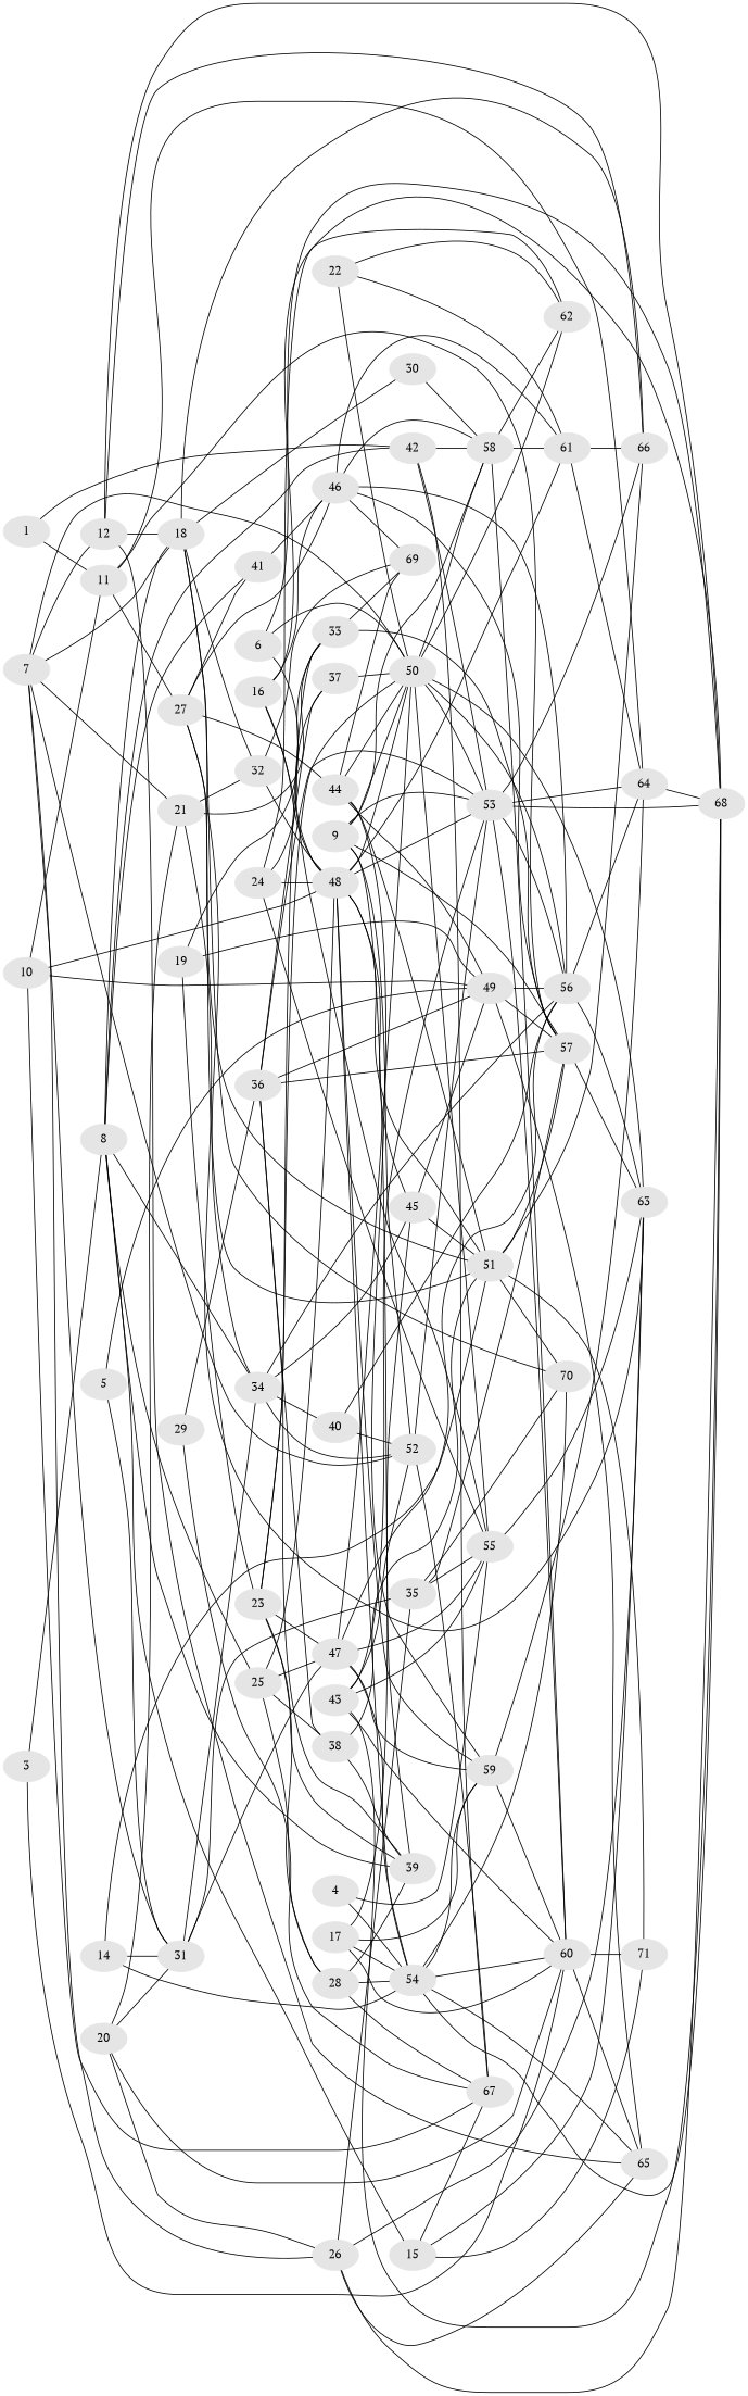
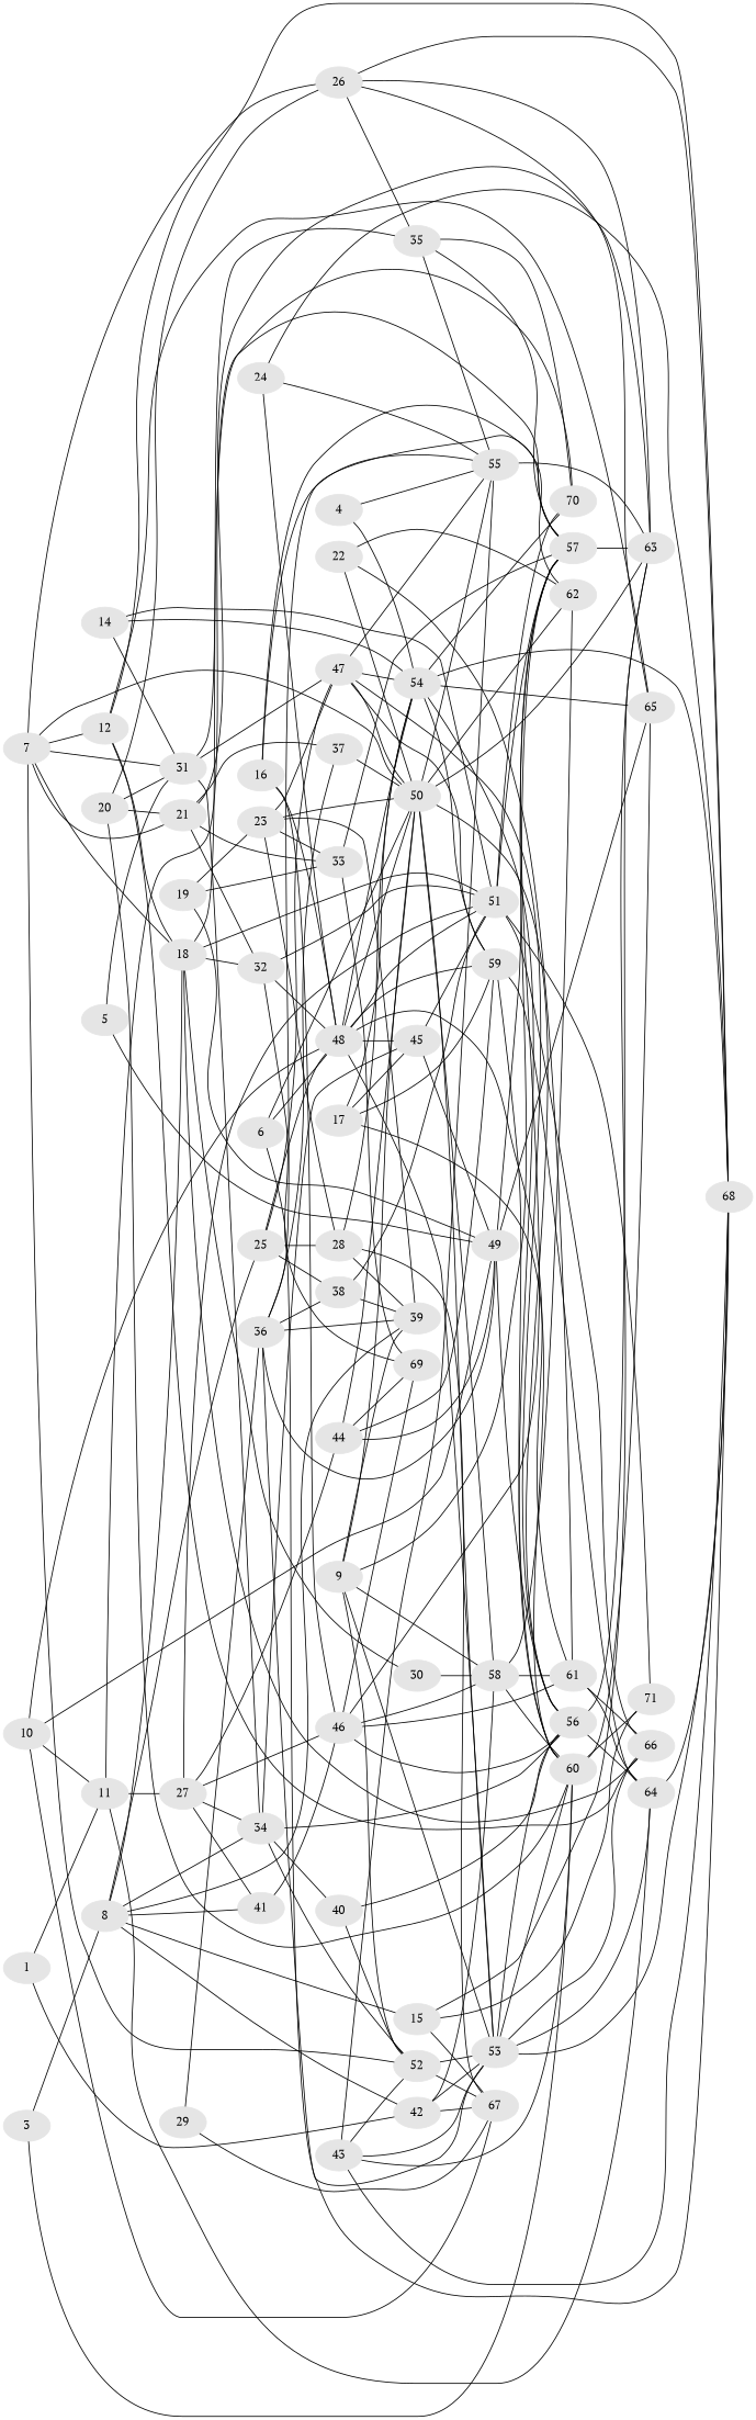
  graph {
    fontname="PT Serif"
    rankdir=LR
    node [color=gray90 fontname="PT Serif" style=filled]
    edge [fontname="PT Serif" weight=1.0]
    1
    11
    42
    57
    27
    64
    53
    58
    67
    21
    63
    32
    33
    41
    46
    49
    65
    56
    3
    8
    60
    18
    15
    25
    34
    39
    71
    4
    54
    55
    68
    59
    70
    5
    31
    47
    35
    6
    48
    50
    51
    45
    61
    62
    7
    12
    26
    52
    66
    30
    28
    38
    40
    9
    10
    44
    14
    16
    69
    17
    19
    23
    20
    22
    24
    37
    29
    36
    43
    1 -- 11
    1 -- 42
    11 -- 57
    11 -- 27
    11 -- 64
    42 -- 53
    42 -- 58
    42 -- 67
    57 -- 63 [weight=2.0]
    27 -- 41
    27 -- 46
    27 -- 34
    27 -- 51
    27 -- 44
    64 -- 68
    53 -- 64
    53 -- 56
    53 -- 60
    53 -- 68
    53 -- 66
    58 -- 60
    58 -- 61
    58 -- 62
    21 -- 63
    21 -- 32
    21 -- 33
    32 -- 48
    32 -- 69
    33 -- 57
    33 -- 69
    41 -- 46
    46 -- 57
    46 -- 58
    46 -- 56
    46 -- 61
    46 -- 69
    49 -- 57
    49 -- 65
    49 -- 56
    56 -- 64
    56 -- 63
    3 -- 8
    3 -- 60
    8 -- 42
    8 -- 41
    8 -- 18
    8 -- 15
    8 -- 25
    8 -- 34
    8 -- 39
    60 -- 65
    60 -- 71
    18 -- 32
    18 -- 70
    18 -- 51
    18 -- 66
    18 -- 30
    15 -- 67
    15 -- 63
    15 -- 71
    25 -- 47
    25 -- 48
    25 -- 28
    25 -- 38
    34 -- 56
    34 -- 45
    34 -- 52
    34 -- 40
    4 -- 54
    4 -- 55
    54 -- 65
    54 -- 60
    54 -- 68
    54 -- 59
    54 -- 70
    55 -- 63
    59 -- 64
    59 -- 60
    5 -- 49
    5 -- 31
    31 -- 34
    31 -- 47
    31 -- 35
    47 -- 56
    47 -- 54
    47 -- 55
    47 -- 59
    47 -- 50
    35 -- 57
    35 -- 55
    35 -- 70
    6 -- 68
    6 -- 48
    6 -- 50
    48 -- 53
    48 -- 54
    48 -- 59
    48 -- 50
    48 -- 51
    48 -- 45
    48 -- 61
    50 -- 53
    50 -- 58
    50 -- 63
    50 -- 56
    50 -- 55
    50 -- 62
    51 -- 57
    51 -- 71
    51 -- 70
    51 -- 66
    45 -- 49
    45 -- 51
    61 -- 64
    61 -- 66
    7 -- 21
    7 -- 18
    7 -- 31
    7 -- 50 [weight=2.0]
    7 -- 12
    7 -- 26
    7 -- 52
    12 -- 65
    12 -- 18
    12 -- 68
    12 -- 66
    26 -- 63
    26 -- 65
    26 -- 68
    26 -- 35
    52 -- 53
    52 -- 67
    30 -- 58
    28 -- 67
    28 -- 39
    28 -- 54
    38 -- 39
    38 -- 51
    40 -- 56
    40 -- 52 [weight=2.0]
    9 -- 57
    9 -- 53
    9 -- 58
    9 -- 39
    9 -- 50
    9 -- 52
    10 -- 11
    10 -- 67
    10 -- 49
    10 -- 48
    44 -- 49
    44 -- 59
    44 -- 50
-   44 -- 51
+   32 -- 51
    44 -- 69
    14 -- 54
    14 -- 31
    14 -- 51
    16 -- 46
    16 -- 55
    16 -- 48
    16 -- 62
    17 -- 60
    17 -- 54
    17 -- 59
    17 -- 45
    19 -- 33
    19 -- 49
    19 -- 23
    23 -- 33
    23 -- 39
    23 -- 47
    23 -- 50
    23 -- 28
    20 -- 21
    20 -- 60
    20 -- 31
    20 -- 26
    22 -- 50
    22 -- 61
    22 -- 62
    24 -- 55
    24 -- 68
    24 -- 48
-   24 -- 37
+   21 -- 37
    37 -- 50
    29 -- 67
    29 -- 36
    36 -- 57
    36 -- 53
    36 -- 49
    36 -- 39
    36 -- 38
    36 -- 37
    43 -- 53
    43 -- 60
    43 -- 55
    43 -- 68
    43 -- 52
  }
